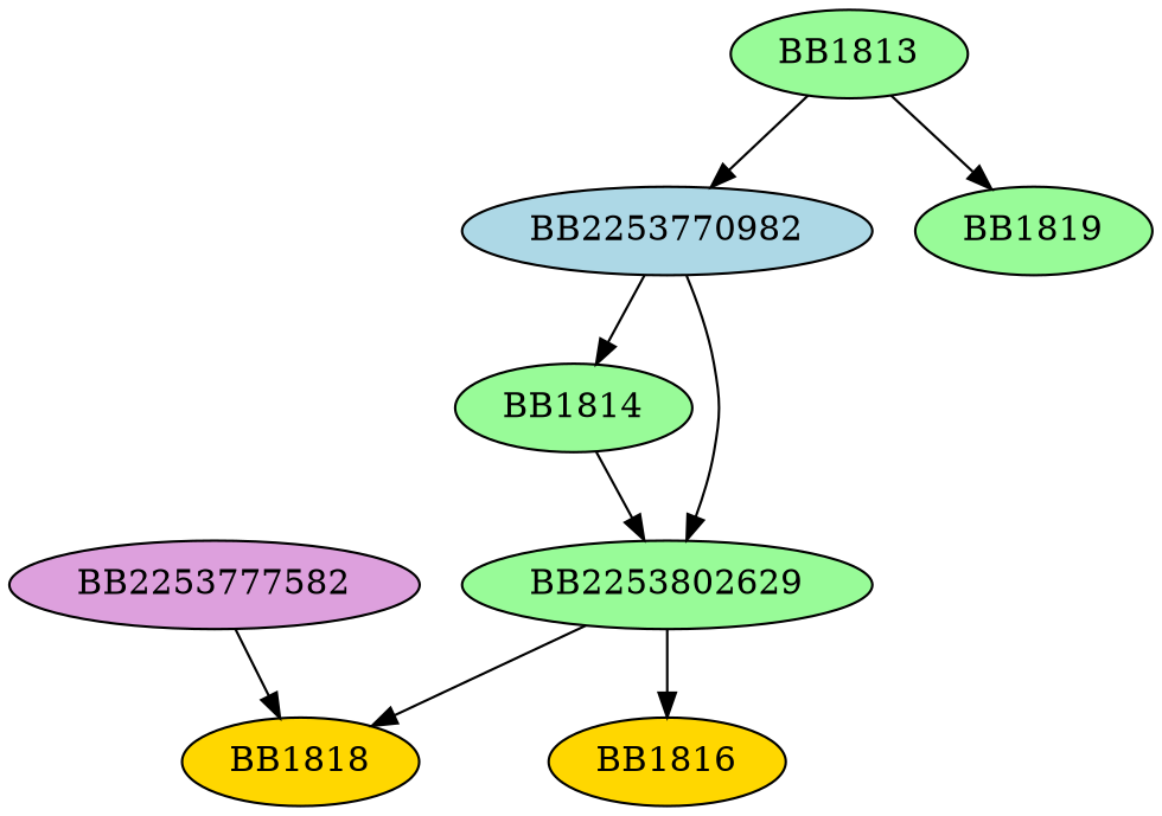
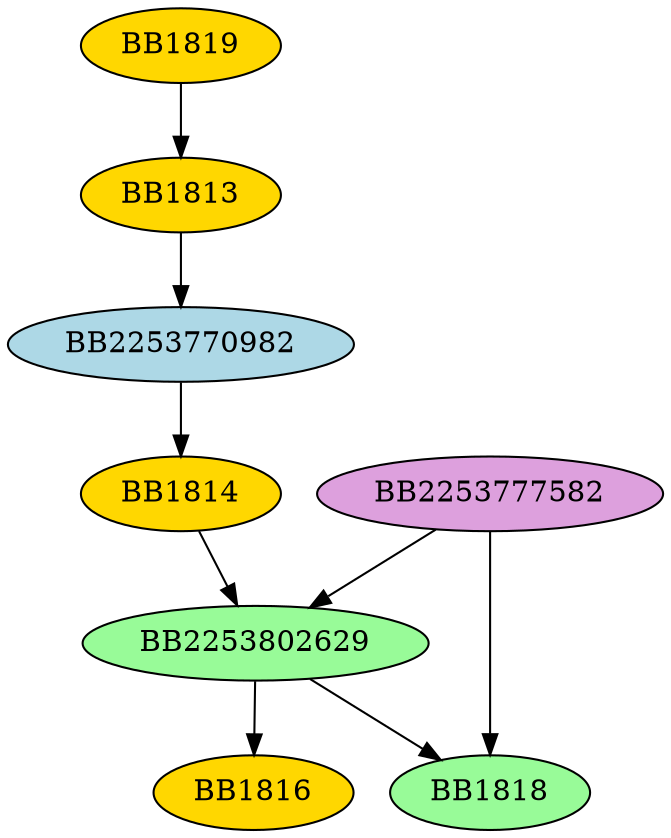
  digraph {
    node [fillcolor=gold style=filled]
    BB2253770982 [fillcolor=lightblue]
-   BB1814 [fillcolor=palegreen]
-   BB1813 [fillcolor=palegreen]
-   BB1819 [fillcolor=palegreen]
+   BB1814
+   BB1813
+   BB1819
    BB2253802629 [fillcolor=palegreen]
    BB1816
-   BB1818
+   BB1818 [fillcolor=palegreen]
    BB2253777582 [fillcolor=plum]
    BB2253770982 -> BB1814
    BB1814 -> BB2253802629
    BB1813 -> BB2253770982
-   BB1813 -> BB1819
+   BB1819 -> BB1813
    BB2253802629 -> BB1816
    BB2253802629 -> BB1818
-   BB2253770982 -> BB2253802629
+   BB2253777582 -> BB2253802629
    BB2253777582 -> BB1818
  }
